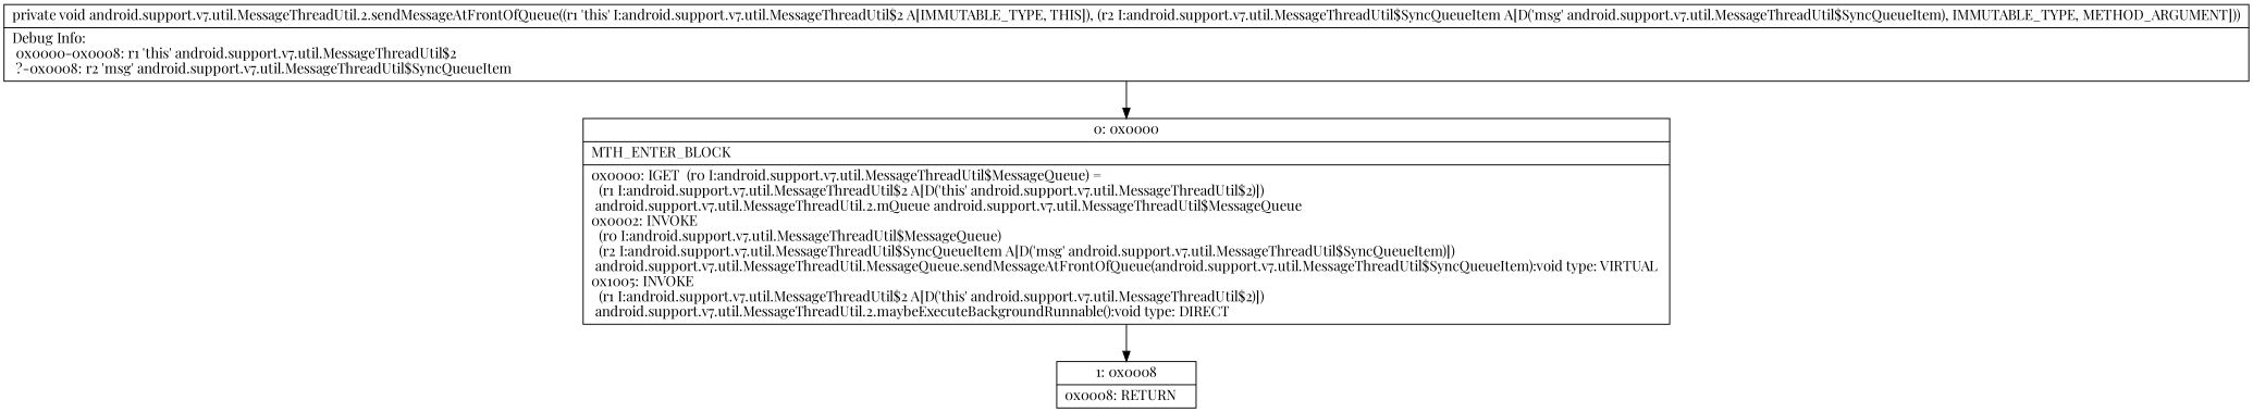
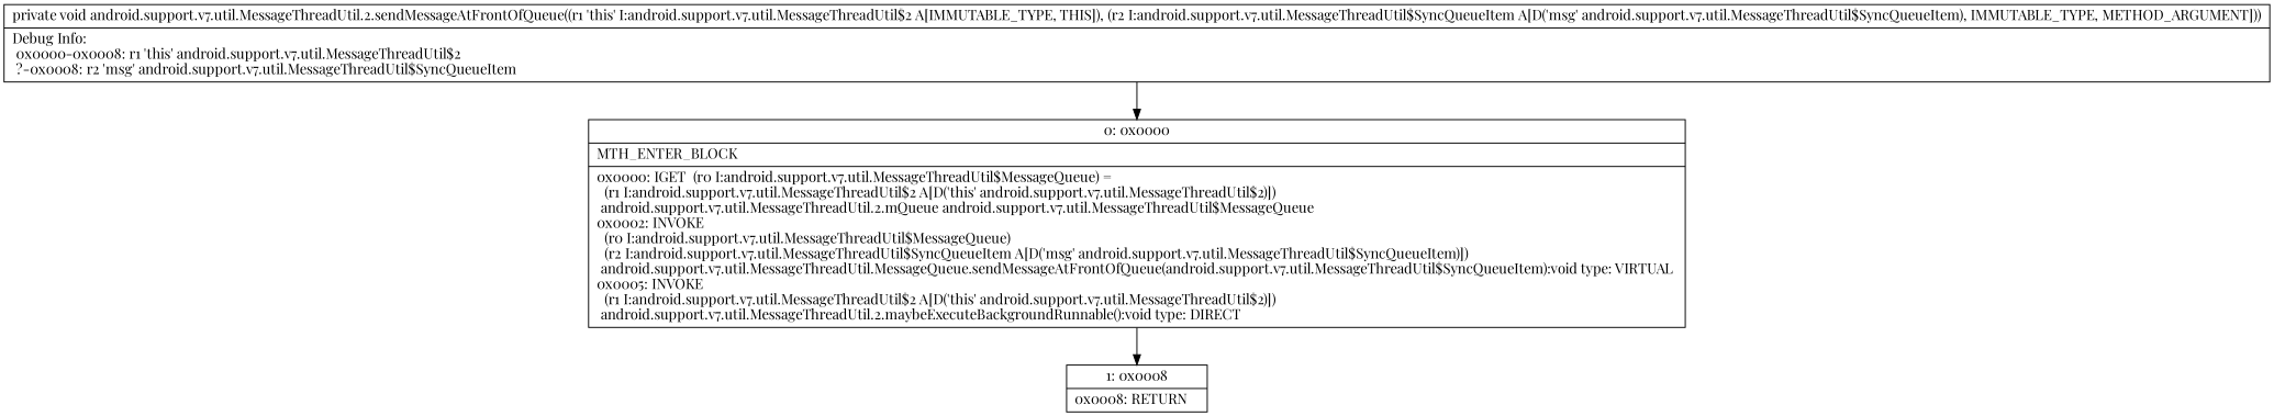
  digraph {
    fontname="Playfair Display"
    node [shape=record fontname="Playfair Display"]
    edge [fontname="Playfair Display"]
-   n1 [label="{0\:\ 0x0000|MTH_ENTER_BLOCK\l|0x0000: IGET  (r0 I:android.support.v7.util.MessageThreadUtil$MessageQueue) = \l  (r1 I:android.support.v7.util.MessageThreadUtil$2 A[D('this' android.support.v7.util.MessageThreadUtil$2)])\l android.support.v7.util.MessageThreadUtil.2.mQueue android.support.v7.util.MessageThreadUtil$MessageQueue \l0x0002: INVOKE  \l  (r0 I:android.support.v7.util.MessageThreadUtil$MessageQueue)\l  (r2 I:android.support.v7.util.MessageThreadUtil$SyncQueueItem A[D('msg' android.support.v7.util.MessageThreadUtil$SyncQueueItem)])\l android.support.v7.util.MessageThreadUtil.MessageQueue.sendMessageAtFrontOfQueue(android.support.v7.util.MessageThreadUtil$SyncQueueItem):void type: VIRTUAL \l0x1005: INVOKE  \l  (r1 I:android.support.v7.util.MessageThreadUtil$2 A[D('this' android.support.v7.util.MessageThreadUtil$2)])\l android.support.v7.util.MessageThreadUtil.2.maybeExecuteBackgroundRunnable():void type: DIRECT \l}"]
+   n1 [label="{0\:\ 0x0000|MTH_ENTER_BLOCK\l|0x0000: IGET  (r0 I:android.support.v7.util.MessageThreadUtil$MessageQueue) = \l  (r1 I:android.support.v7.util.MessageThreadUtil$2 A[D('this' android.support.v7.util.MessageThreadUtil$2)])\l android.support.v7.util.MessageThreadUtil.2.mQueue android.support.v7.util.MessageThreadUtil$MessageQueue \l0x0002: INVOKE  \l  (r0 I:android.support.v7.util.MessageThreadUtil$MessageQueue)\l  (r2 I:android.support.v7.util.MessageThreadUtil$SyncQueueItem A[D('msg' android.support.v7.util.MessageThreadUtil$SyncQueueItem)])\l android.support.v7.util.MessageThreadUtil.MessageQueue.sendMessageAtFrontOfQueue(android.support.v7.util.MessageThreadUtil$SyncQueueItem):void type: VIRTUAL \l0x0005: INVOKE  \l  (r1 I:android.support.v7.util.MessageThreadUtil$2 A[D('this' android.support.v7.util.MessageThreadUtil$2)])\l android.support.v7.util.MessageThreadUtil.2.maybeExecuteBackgroundRunnable():void type: DIRECT \l}"]
    n2 [label="{1\:\ 0x0008|0x0008: RETURN   \l}"]
    n3 [label="{private void android.support.v7.util.MessageThreadUtil.2.sendMessageAtFrontOfQueue((r1 'this' I:android.support.v7.util.MessageThreadUtil$2 A[IMMUTABLE_TYPE, THIS]), (r2 I:android.support.v7.util.MessageThreadUtil$SyncQueueItem A[D('msg' android.support.v7.util.MessageThreadUtil$SyncQueueItem), IMMUTABLE_TYPE, METHOD_ARGUMENT]))  | Debug Info:\l  0x0000\-0x0008: r1 'this' android.support.v7.util.MessageThreadUtil$2\l  ?\-0x0008: r2 'msg' android.support.v7.util.MessageThreadUtil$SyncQueueItem\l}"]
    n1 -> n2
    n3 -> n1
  }
